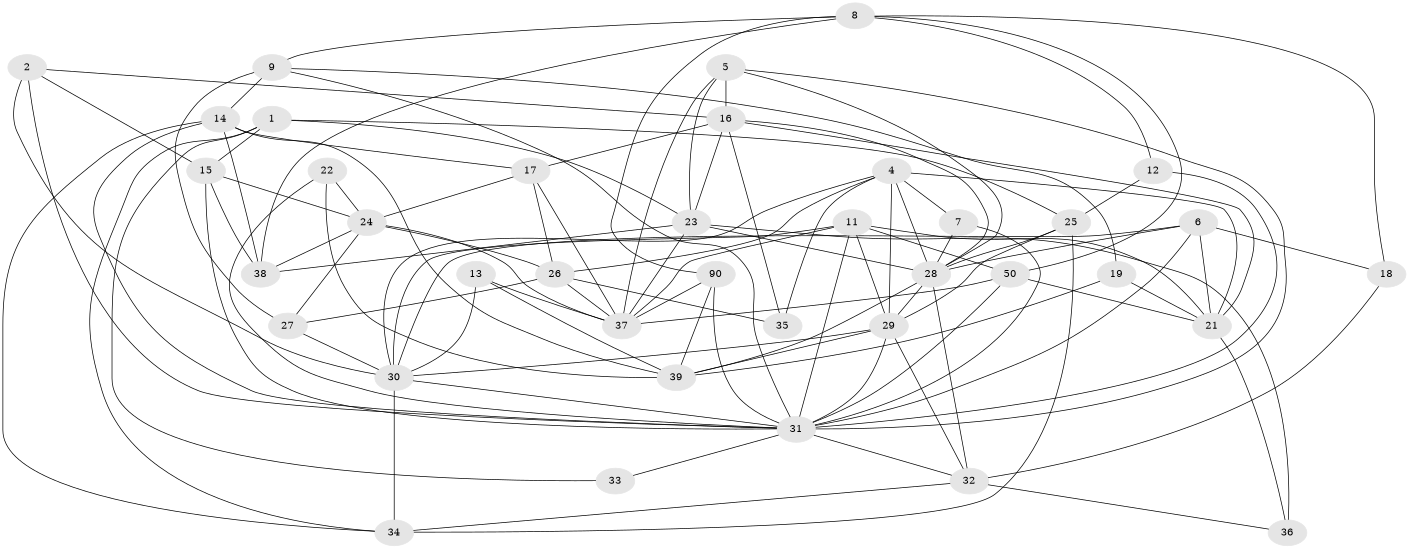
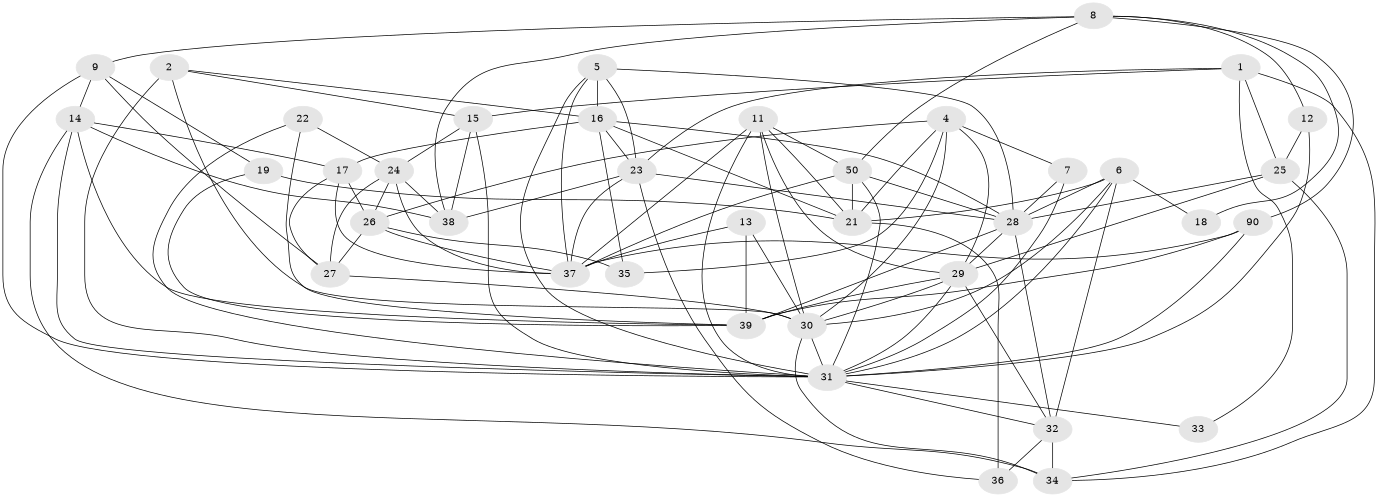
  graph {
    node [color=gray90 style=filled]
    edge [weight=1.0]
    1
    15
    23
    25
    33
    34
    31
    38
    24
    28
    37
    36
    29
    2
    16
    30
    21
    35
    17
    32
    4
    7
    26
    27
    39
    5
    6
    18
    8
    9
    n31 [label=90]
    12
    n33 [label=50]
    14
    19
    11
    13
    22
    1 -- 15
    1 -- 23
    1 -- 25
    1 -- 33
    1 -- 34
    15 -- 31
    15 -- 38
    15 -- 24
    23 -- 38 [weight=2.0]
    23 -- 28
    23 -- 37
    23 -- 36
    25 -- 34
    25 -- 28
    25 -- 29
    31 -- 33
    31 -- 32
    24 -- 38
    24 -- 37
    24 -- 26
    24 -- 27
    28 -- 29
    28 -- 32
    28 -- 39
    29 -- 31
    29 -- 30
    29 -- 32
    29 -- 39
    2 -- 15
    2 -- 31
    2 -- 16
    2 -- 30 [weight=2.0]
    16 -- 23
    16 -- 28
    16 -- 21
    16 -- 35
    16 -- 17
    30 -- 34
    30 -- 31
    21 -- 36
    17 -- 37
    17 -- 26
-   17 -- 24
+   17 -- 27
    32 -- 34
    32 -- 36
    4 -- 29
    4 -- 30
    4 -- 21
    4 -- 35
    4 -- 7
    4 -- 26
    7 -- 31
    7 -- 28
    26 -- 37
    26 -- 35
    26 -- 27
    27 -- 30
    5 -- 23
    5 -- 31
    5 -- 28
    5 -- 37
    5 -- 16
    6 -- 31
    6 -- 28
    6 -- 30
    6 -- 21
-   18 -- 32
+   6 -- 32
    6 -- 18
    8 -- 38
    8 -- 18
    8 -- 9
    8 -- n31
    8 -- 12
    8 -- n33
    9 -- 31 [weight=2.0]
    9 -- 27
    9 -- 14
    9 -- 19
    n31 -- 31
    n31 -- 37
    n31 -- 39
    12 -- 25
    12 -- 31
    n33 -- 31
-   4 -- 28
+   n33 -- 28
    n33 -- 37
    n33 -- 21
    14 -- 34
    14 -- 31
    14 -- 38
    14 -- 17
    14 -- 39
    19 -- 21
    19 -- 39
    11 -- 31 [weight=2.0]
    11 -- 37
    11 -- 29
    11 -- 30
    11 -- 21
    11 -- n33
    13 -- 37
    13 -- 30
    13 -- 39
    22 -- 31
    22 -- 24
    22 -- 39
  }
